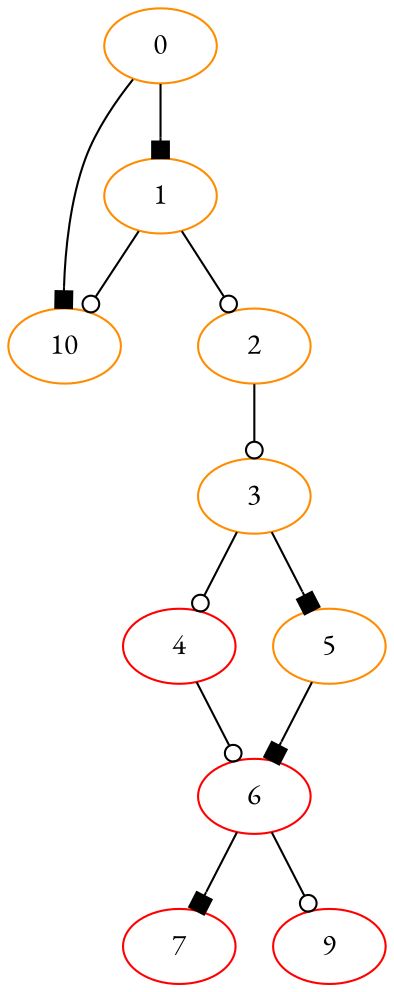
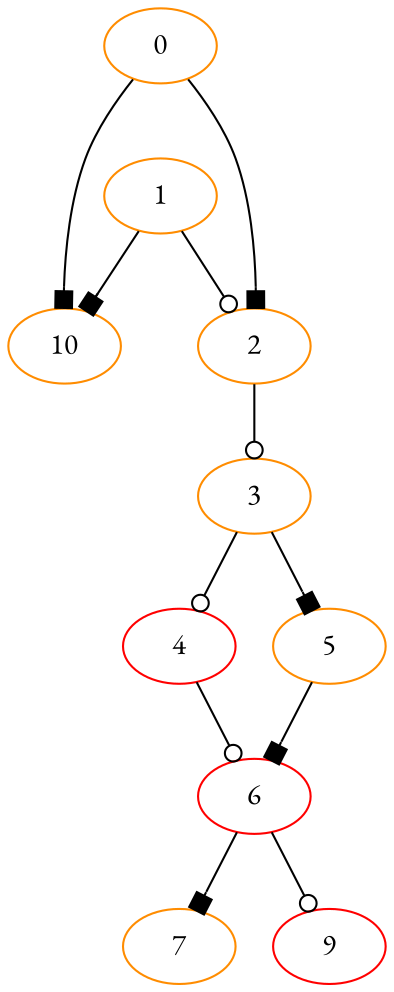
  digraph {
    fontname="EB Garamond"
    node [color=darkorange fontname="EB Garamond"]
    edge [arrowhead=odot fontname="EB Garamond"]
    0
    1
    10
    2
    3
    4 [color=red]
    5
    6 [color=red]
-   7 [color=red]
+   7
    9 [color=red]
-   0 -> 1 [arrowhead=box]
+   0 -> 2 [arrowhead=box]
    0 -> 10 [arrowhead=box]
-   1 -> 10
+   1 -> 10 [arrowhead=box]
    1 -> 2
    2 -> 3
    3 -> 4
    3 -> 5 [arrowhead=box]
    4 -> 6
    5 -> 6 [arrowhead=box]
    6 -> 7 [arrowhead=box]
    6 -> 9
  }
